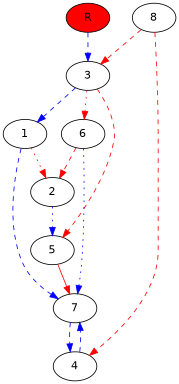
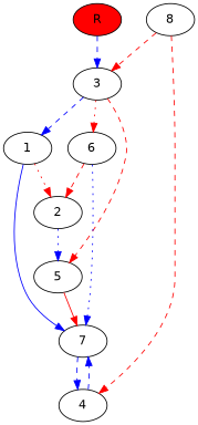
  digraph {
    fontname="DejaVu Sans"
    node [fontname="DejaVu Sans"]
    edge [color=red fontname="DejaVu Sans" style=dashed]
    1
    2
    7
    5
    4
    3
    6
    8
    R [fillcolor="#ff0000" style=filled]
    1 -> 2 [style=dotted]
-   1 -> 7 [color=blue]
+   1 -> 7 [color=blue style=solid]
    2 -> 5 [color=blue style=dotted]
    7 -> 4 [color=blue]
    5 -> 7 [style=solid]
    4 -> 7 [color=blue]
    3 -> 1 [color=blue]
    3 -> 5
    3 -> 6 [style=dotted]
    6 -> 2
    6 -> 7 [color=blue style=dotted]
    8 -> 4
    8 -> 3
    R -> 3 [color=blue]
  }
